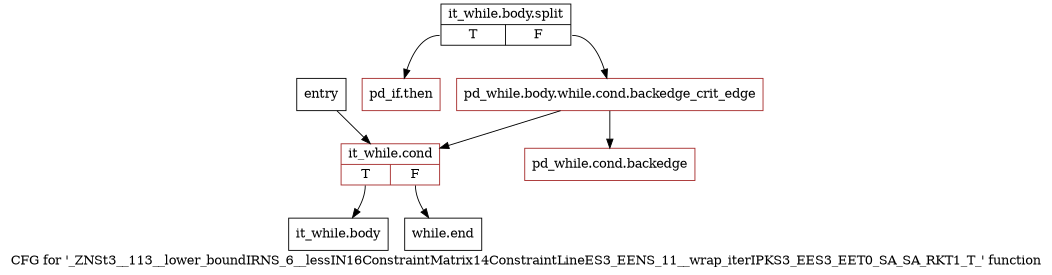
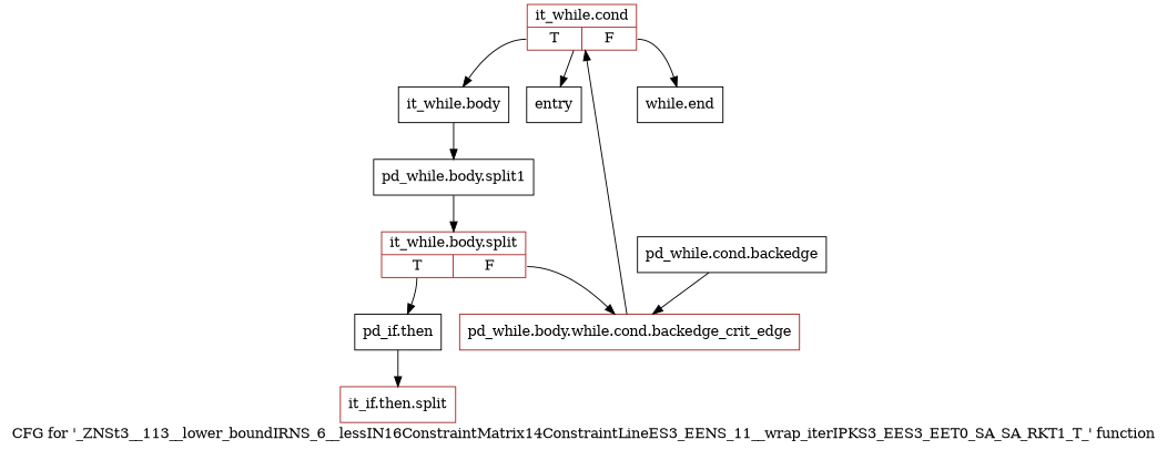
  digraph {
    label="CFG for '_ZNSt3__113__lower_boundIRNS_6__lessIN16ConstraintMatrix14ConstraintLineES3_EENS_11__wrap_iterIPKS3_EES3_EET0_SA_SA_RKT1_T_' function"
    node [color=black shape=record]
    n1 [label="{entry}"]
    n2 [color=brown label="{it_while.cond|{<s0>T|<s1>F}}"]
    n3 [label="{it_while.body}"]
    n4 [label="{while.end}"]
-   n6 [label="{it_while.body.split|{<s0>T|<s1>F}}"]
-   n7 [color=brown label="{pd_if.then}"]
+   n5 [label="{pd_while.body.split1}"]
+   n6 [color=brown label="{it_while.body.split|{<s0>T|<s1>F}}"]
+   n7 [label="{pd_if.then}"]
    n8 [color=brown label="{pd_while.body.while.cond.backedge_crit_edge}"]
-   n10 [color=brown label="{pd_while.cond.backedge}"]
-   n1 -> n2
+   n9 [color=brown label="{it_if.then.split}"]
+   n10 [label="{pd_while.cond.backedge}"]
+   n2 -> n1
    n2 -> n3 [tailport=s0]
    n2 -> n4 [tailport=s1]
+   n3 -> n5
+   n5 -> n6
    n6 -> n7 [tailport=s0]
    n6 -> n8 [tailport=s1]
+   n7 -> n9
    n8 -> n2
-   n8 -> n10
+   n10 -> n8
  }
